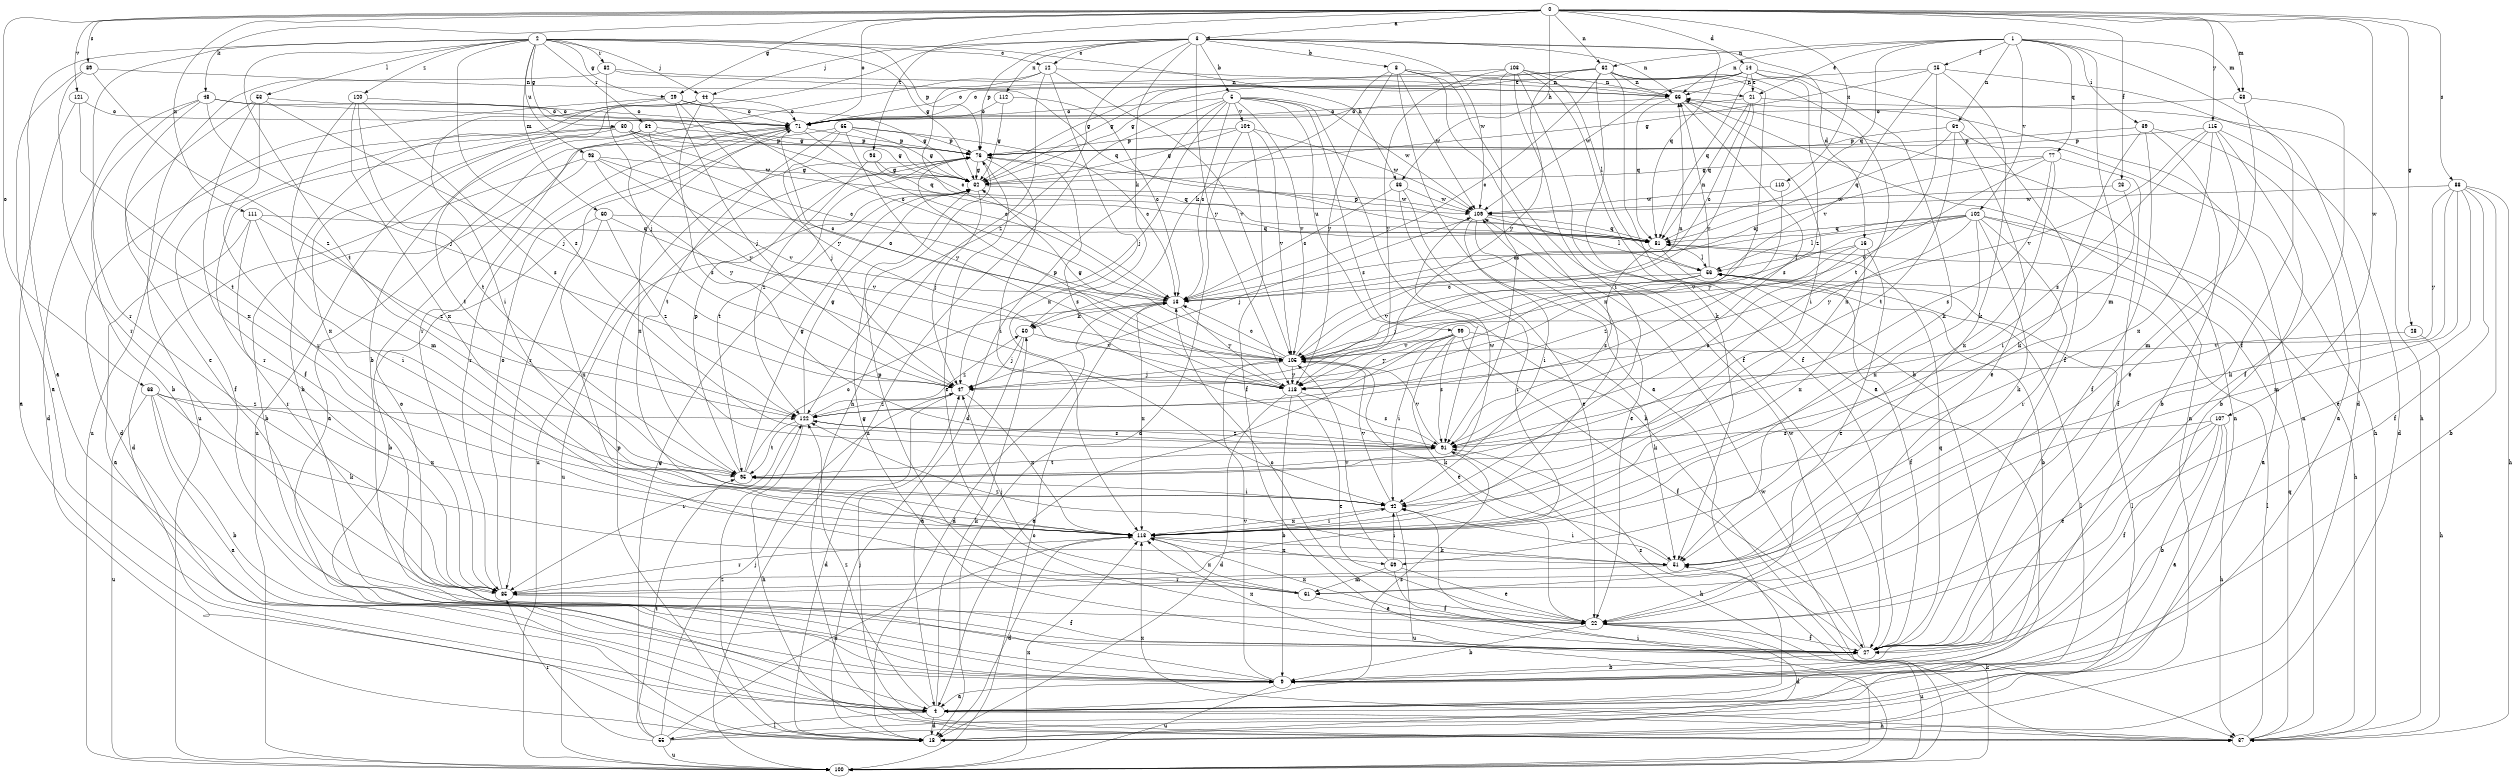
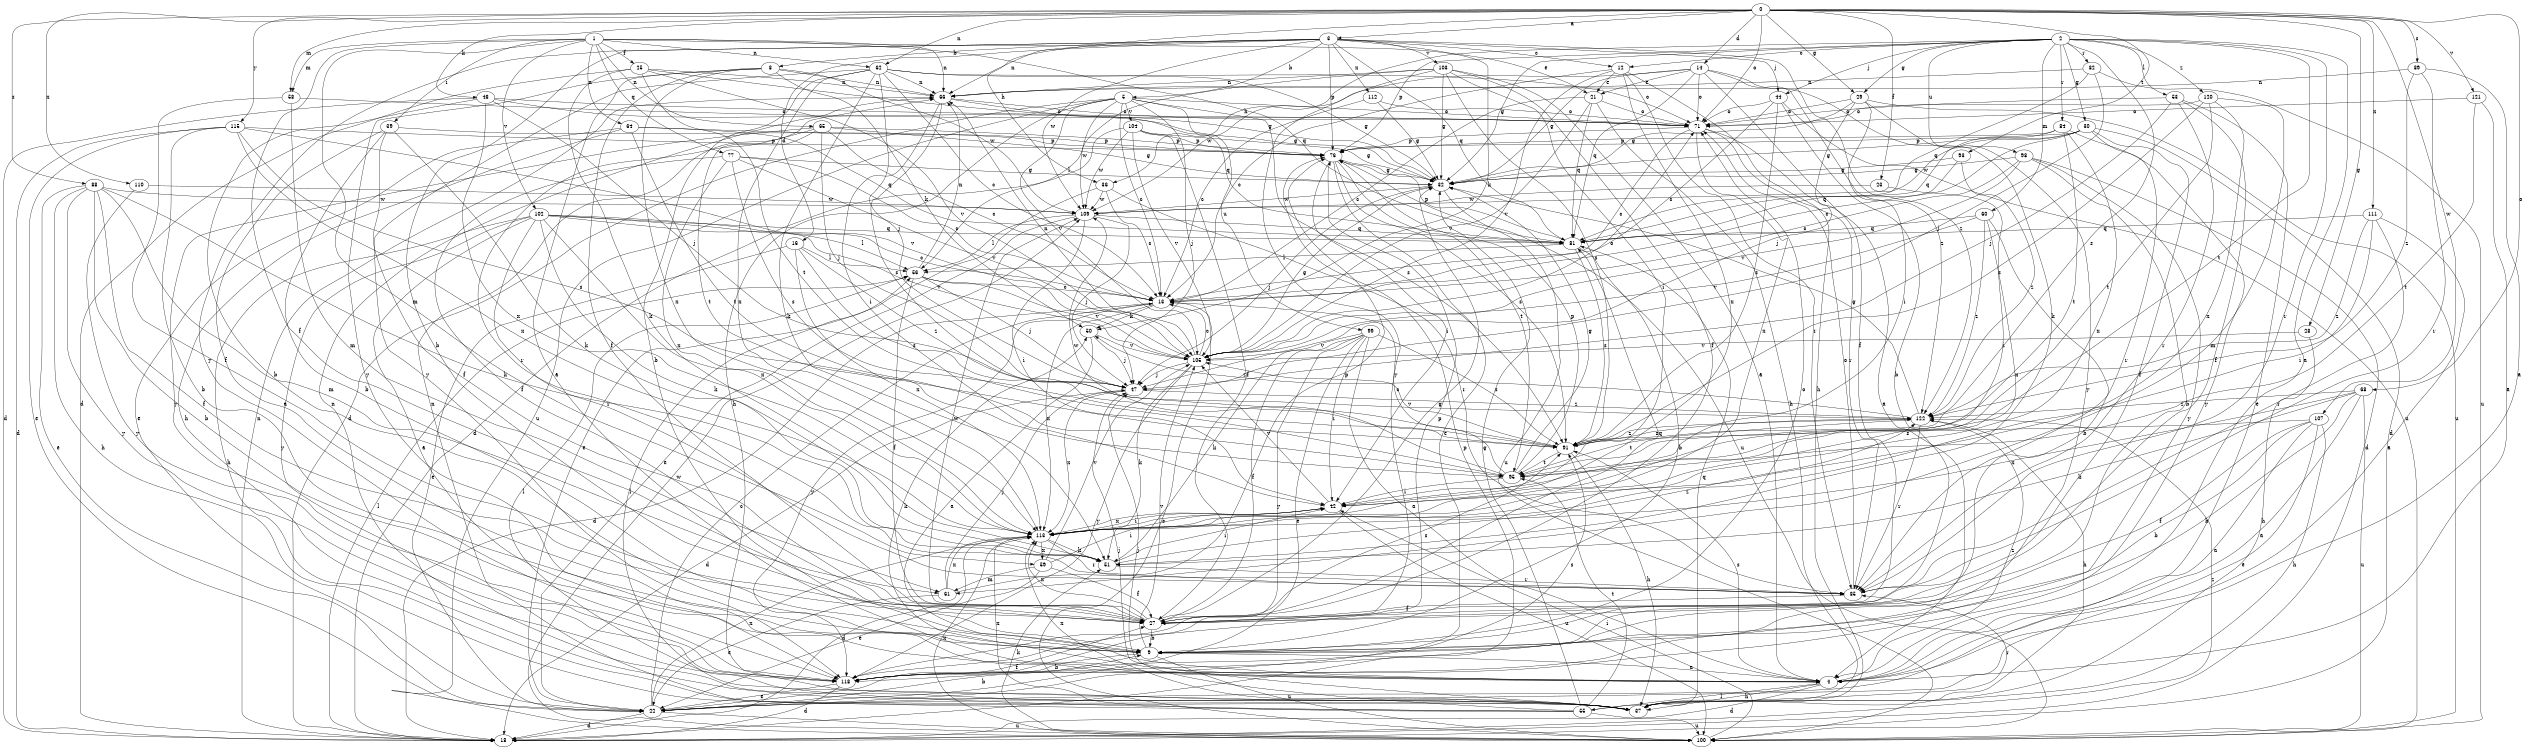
  strict digraph {
    0
    3
    14
    23
    28
    29
    36
    48
    58
    62
    68
    71
    88
    89
    93
    n16 [label=121]
    107
    110
    111
    115
    66
    81
    12
    44
    76
    5
    8
    9
    16
    50
    103
    109
    112
    118
    122
    21
    27
    32
    51
    42
    37
    105
    47
    100
    85
    13
    22
    18
    113
    61
    4
    95
    91
    1
    25
    39
    59
    64
    65
    77
    102
    56
    2
    30
    53
    60
    82
    84
    98
    120
    55
    99
    104
    0 -> 3 [label=a]
    0 -> 14 [label=d]
    0 -> 23 [label=f]
    0 -> 28 [label=g]
    0 -> 29 [label=g]
    0 -> 36 [label=h]
    0 -> 48 [label=k]
    0 -> 58 [label=m]
    0 -> 62 [label=n]
    0 -> 68 [label=o]
    0 -> 71 [label=o]
    0 -> 88 [label=s]
    0 -> 89 [label=s]
    0 -> 93 [label=t]
    0 -> n16 [label=v]
    0 -> 107 [label=w]
    0 -> 110 [label=x]
    0 -> 111 [label=x]
    0 -> 115 [label=y]
    3 -> 66 [label=n]
    3 -> 81 [label=q]
    3 -> 12 [label=c]
    3 -> 44 [label=j]
    3 -> 76 [label=p]
    3 -> 5 [label=b]
    3 -> 8 [label=b]
    3 -> 9 [label=b]
    3 -> 16 [label=d]
    3 -> 50 [label=k]
+   3 -> 103 [label=v]
    3 -> 109 [label=w]
    3 -> 112 [label=x]
    3 -> 118 [label=y]
    3 -> 122 [label=z]
    14 -> 71 [label=o]
    14 -> 81 [label=q]
    14 -> 109 [label=w]
    14 -> 122 [label=z]
    14 -> 21 [label=e]
    14 -> 27 [label=f]
    14 -> 32 [label=g]
    14 -> 51 [label=k]
    23 -> 109 [label=w]
    23 -> 42 [label=i]
    28 -> 37 [label=h]
    28 -> 105 [label=v]
    29 -> 71 [label=o]
    29 -> 118 [label=y]
    29 -> 32 [label=g]
    29 -> 42 [label=i]
    29 -> 47 [label=j]
    29 -> 100 [label=u]
    36 -> 109 [label=w]
    36 -> 85 [label=r]
    36 -> 13 [label=c]
    36 -> 22 [label=e]
    48 -> 71 [label=o]
    48 -> 9 [label=b]
    48 -> 32 [label=g]
    48 -> 47 [label=j]
    48 -> 18 [label=d]
    48 -> 113 [label=x]
    58 -> 71 [label=o]
    58 -> 27 [label=f]
    58 -> 61 [label=m]
    62 -> 71 [label=o]
    62 -> 66 [label=n]
    62 -> 9 [label=b]
    62 -> 118 [label=y]
    62 -> 32 [label=g]
    62 -> 51 [label=k]
    62 -> 47 [label=j]
    62 -> 13 [label=c]
    62 -> 113 [label=x]
    68 -> 9 [label=b]
    68 -> 122 [label=z]
    68 -> 51 [label=k]
    68 -> 100 [label=u]
    68 -> 113 [label=x]
    68 -> 4 [label=a]
    71 -> 76 [label=p]
    71 -> 85 [label=r]
    71 -> 13 [label=c]
    71 -> 113 [label=x]
    71 -> 4 [label=a]
    88 -> 9 [label=b]
    88 -> 109 [label=w]
    88 -> 118 [label=y]
    88 -> 27 [label=f]
    88 -> 51 [label=k]
    88 -> 37 [label=h]
    88 -> 22 [label=e]
    88 -> 61 [label=m]
    89 -> 66 [label=n]
    89 -> 122 [label=z]
    89 -> 85 [label=r]
    89 -> 4 [label=a]
    93 -> 81 [label=q]
    93 -> 122 [label=z]
    93 -> 32 [label=g]
    n16 -> 71 [label=o]
    n16 -> 4 [label=a]
    n16 -> 95 [label=t]
    107 -> 9 [label=b]
    107 -> 27 [label=f]
    107 -> 37 [label=h]
    107 -> 22 [label=e]
    107 -> 4 [label=a]
    107 -> 91 [label=s]
    110 -> 109 [label=w]
    110 -> 118 [label=y]
    111 -> 81 [label=q]
    111 -> 122 [label=z]
    111 -> 42 [label=i]
    111 -> 85 [label=r]
    111 -> 4 [label=a]
    115 -> 76 [label=p]
    115 -> 9 [label=b]
    115 -> 105 [label=v]
    115 -> 22 [label=e]
    115 -> 18 [label=d]
    115 -> 113 [label=x]
    115 -> 91 [label=s]
    66 -> 71 [label=o]
    66 -> 81 [label=q]
    66 -> 42 [label=i]
    66 -> 91 [label=s]
    81 -> 76 [label=p]
    81 -> 9 [label=b]
    81 -> 91 [label=s]
    81 -> 56 [label=l]
    12 -> 21 [label=e]
    12 -> 37 [label=h]
    12 -> 105 [label=v]
    12 -> 85 [label=r]
    12 -> 13 [label=c]
    12 -> 113 [label=x]
    44 -> 71 [label=o]
    44 -> 9 [label=b]
    44 -> 100 [label=u]
    44 -> 13 [label=c]
    44 -> 91 [label=s]
    76 -> 32 [label=g]
    76 -> 42 [label=i]
    76 -> 100 [label=u]
    76 -> 22 [label=e]
    76 -> 95 [label=t]
    76 -> 91 [label=s]
    5 -> 71 [label=o]
    5 -> 109 [label=w]
    5 -> 37 [label=h]
    5 -> 105 [label=v]
    5 -> 47 [label=j]
    5 -> 100 [label=u]
    5 -> 13 [label=c]
    5 -> 18 [label=d]
    5 -> 91 [label=s]
    5 -> 99 [label=u]
    5 -> 104 [label=v]
    8 -> 66 [label=n]
    8 -> 50 [label=k]
    8 -> 109 [label=w]
    8 -> 118 [label=y]
    8 -> 27 [label=f]
    8 -> 113 [label=x]
    8 -> 4 [label=a]
    9 -> 71 [label=o]
    9 -> 105 [label=v]
    9 -> 100 [label=u]
    9 -> 4 [label=a]
    16 -> 122 [label=z]
    16 -> 22 [label=e]
    16 -> 113 [label=x]
    16 -> 91 [label=s]
    16 -> 56 [label=l]
    50 -> 105 [label=v]
    50 -> 47 [label=j]
    50 -> 4 [label=a]
    103 -> 66 [label=n]
    103 -> 118 [label=y]
    103 -> 27 [label=f]
    103 -> 32 [label=g]
    103 -> 42 [label=i]
    103 -> 4 [label=a]
    103 -> 91 [label=s]
    103 -> 56 [label=l]
    109 -> 81 [label=q]
    109 -> 42 [label=i]
    109 -> 47 [label=j]
    109 -> 22 [label=e]
    109 -> 56 [label=l]
    112 -> 71 [label=o]
    112 -> 32 [label=g]
    112 -> 13 [label=c]
    118 -> 76 [label=p]
-   118 -> 9 [label=b]
+   9 -> 118 [label=b]
    118 -> 22 [label=e]
    118 -> 18 [label=d]
    118 -> 91 [label=s]
    122 -> 50 [label=z]
    122 -> 32 [label=g]
    122 -> 37 [label=h]
    122 -> 85 [label=r]
    122 -> 95 [label=t]
    122 -> 91 [label=s]
    21 -> 71 [label=o]
    21 -> 81 [label=q]
    21 -> 37 [label=h]
    21 -> 105 [label=v]
    21 -> 13 [label=c]
    27 -> 81 [label=q]
    27 -> 9 [label=b]
    27 -> 109 [label=w]
    27 -> 32 [label=g]
    27 -> 113 [label=x]
    27 -> 91 [label=s]
    32 -> 109 [label=w]
    32 -> 47 [label=j]
    32 -> 100 [label=u]
    51 -> 122 [label=z]
    51 -> 42 [label=i]
    51 -> 85 [label=r]
    42 -> 105 [label=v]
    42 -> 100 [label=u]
    42 -> 113 [label=x]
    37 -> 66 [label=n]
    37 -> 81 [label=q]
    37 -> 47 [label=j]
    37 -> 113 [label=x]
    37 -> 56 [label=l]
    105 -> 71 [label=o]
    105 -> 66 [label=n]
    105 -> 118 [label=y]
    105 -> 32 [label=g]
    105 -> 51 [label=k]
    105 -> 47 [label=j]
    105 -> 13 [label=c]
    47 -> 122 [label=z]
    47 -> 18 [label=d]
    47 -> 113 [label=x]
    100 -> 109 [label=w]
    100 -> 51 [label=k]
    100 -> 42 [label=i]
    100 -> 13 [label=c]
    100 -> 113 [label=x]
    85 -> 71 [label=o]
    85 -> 27 [label=f]
    13 -> 50 [label=k]
    13 -> 118 [label=y]
    13 -> 18 [label=d]
    13 -> 113 [label=x]
    22 -> 9 [label=b]
    22 -> 27 [label=f]
    22 -> 100 [label=u]
    22 -> 13 [label=c]
    22 -> 18 [label=d]
    22 -> 113 [label=x]
    18 -> 66 [label=n]
    18 -> 76 [label=p]
    18 -> 122 [label=z]
    18 -> 56 [label=l]
    113 -> 51 [label=k]
    113 -> 42 [label=i]
    113 -> 85 [label=r]
    113 -> 18 [label=d]
    113 -> 59 [label=x]
    61 -> 76 [label=p]
    61 -> 47 [label=j]
    61 -> 22 [label=e]
    61 -> 113 [label=x]
    4 -> 50 [label=k]
    4 -> 122 [label=z]
    4 -> 37 [label=h]
    4 -> 18 [label=d]
    4 -> 91 [label=s]
    4 -> 55 [label=l]
    95 -> 76 [label=p]
    95 -> 109 [label=w]
    95 -> 32 [label=g]
    95 -> 42 [label=i]
    95 -> 13 [label=c]
    91 -> 122 [label=z]
    91 -> 37 [label=h]
    91 -> 105 [label=v]
    91 -> 95 [label=t]
    1 -> 58 [label=m]
    1 -> 62 [label=n]
    1 -> 66 [label=n]
    1 -> 81 [label=q]
    1 -> 21 [label=e]
    1 -> 27 [label=f]
    1 -> 25 [label=f]
    1 -> 39 [label=i]
    1 -> 59 [label=m]
    1 -> 64 [label=n]
+   1 -> 65 [label=n]
    1 -> 77 [label=q]
    1 -> 102 [label=v]
    25 -> 66 [label=n]
    25 -> 32 [label=g]
    25 -> 51 [label=k]
    25 -> 105 [label=v]
    25 -> 18 [label=d]
    25 -> 95 [label=t]
    39 -> 76 [label=p]
    39 -> 9 [label=b]
    39 -> 27 [label=f]
    39 -> 51 [label=k]
    39 -> 4 [label=a]
    59 -> 27 [label=f]
    59 -> 42 [label=i]
    59 -> 105 [label=v]
    59 -> 22 [label=e]
    59 -> 61 [label=m]
    64 -> 81 [label=q]
    64 -> 76 [label=p]
    64 -> 37 [label=h]
    64 -> 22 [label=e]
    64 -> 95 [label=t]
    65 -> 76 [label=p]
    65 -> 118 [label=y]
    65 -> 32 [label=g]
    65 -> 47 [label=j]
    65 -> 85 [label=r]
    65 -> 13 [label=c]
    65 -> 95 [label=t]
    77 -> 27 [label=f]
    77 -> 32 [label=g]
    77 -> 105 [label=v]
    77 -> 13 [label=c]
    77 -> 113 [label=x]
    77 -> 91 [label=s]
    102 -> 81 [label=q]
    102 -> 118 [label=y]
    102 -> 51 [label=k]
    102 -> 37 [label=h]
    102 -> 105 [label=v]
    102 -> 85 [label=r]
    102 -> 13 [label=c]
    102 -> 113 [label=x]
    102 -> 4 [label=a]
    102 -> 56 [label=l]
    56 -> 66 [label=n]
    56 -> 27 [label=f]
    56 -> 105 [label=v]
    56 -> 47 [label=j]
    56 -> 13 [label=c]
    2 -> 29 [label=g]
    2 -> 36 [label=h]
    2 -> 12 [label=c]
    2 -> 44 [label=j]
    2 -> 76 [label=p]
    2 -> 32 [label=g]
    2 -> 85 [label=r]
    2 -> 4 [label=a]
    2 -> 95 [label=t]
    2 -> 91 [label=s]
    2 -> 30 [label=g]
    2 -> 53 [label=l]
    2 -> 60 [label=m]
    2 -> 82 [label=r]
    2 -> 84 [label=r]
    2 -> 98 [label=u]
    2 -> 120 [label=z]
    30 -> 76 [label=p]
    30 -> 109 [label=w]
    30 -> 27 [label=f]
    30 -> 32 [label=g]
    30 -> 85 [label=r]
    30 -> 13 [label=c]
    30 -> 18 [label=d]
    53 -> 71 [label=o]
    53 -> 27 [label=f]
    53 -> 47 [label=j]
    53 -> 85 [label=r]
    53 -> 22 [label=e]
    60 -> 81 [label=q]
    60 -> 9 [label=b]
    60 -> 122 [label=z]
    60 -> 105 [label=v]
    60 -> 113 [label=x]
    82 -> 66 [label=n]
    82 -> 81 [label=q]
    82 -> 47 [label=j]
    82 -> 100 [label=u]
    84 -> 81 [label=q]
    84 -> 76 [label=p]
    84 -> 118 [label=y]
    84 -> 113 [label=x]
    84 -> 95 [label=t]
    98 -> 9 [label=b]
    98 -> 118 [label=y]
    98 -> 32 [label=g]
    98 -> 105 [label=v]
    98 -> 13 [label=c]
    98 -> 18 [label=d]
    120 -> 71 [label=o]
    120 -> 113 [label=x]
    120 -> 61 [label=m]
    120 -> 95 [label=t]
    120 -> 91 [label=s]
    55 -> 66 [label=n]
    55 -> 32 [label=g]
    55 -> 47 [label=j]
    55 -> 100 [label=u]
    55 -> 85 [label=r]
    55 -> 113 [label=x]
    55 -> 95 [label=t]
    55 -> 56 [label=l]
    99 -> 118 [label=y]
    99 -> 27 [label=f]
    99 -> 51 [label=k]
    99 -> 42 [label=i]
    99 -> 105 [label=v]
    99 -> 22 [label=e]
    99 -> 4 [label=a]
    99 -> 91 [label=s]
    104 -> 76 [label=p]
    104 -> 109 [label=w]
    104 -> 27 [label=f]
    104 -> 32 [label=g]
    104 -> 105 [label=v]
    104 -> 18 [label=d]
  }
